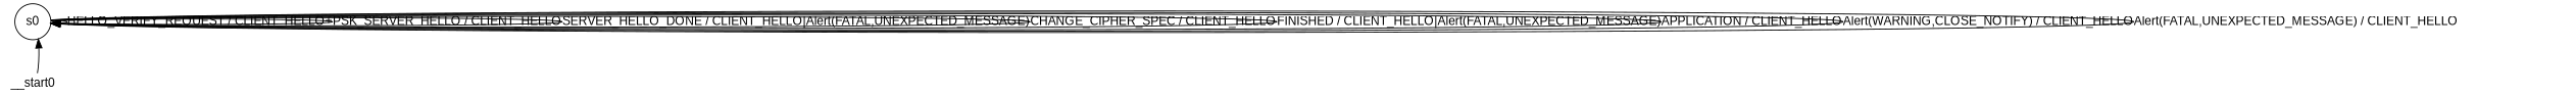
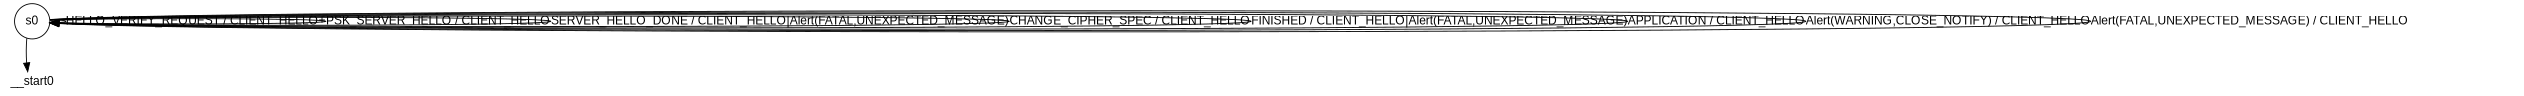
  digraph {
    fontname="Liberation Sans"
    node [fontname="Liberation Sans"]
    edge [fontname="Liberation Sans"]
    n1 [label=s0 shape=circle]
    __start0 [height=0 shape=none width=0]
    n1 -> n1 [label="HELLO_VERIFY_REQUEST / CLIENT_HELLO+"]
    n1 -> n1 [label="PSK_SERVER_HELLO / CLIENT_HELLO"]
    n1 -> n1 [label="SERVER_HELLO_DONE / CLIENT_HELLO|Alert(FATAL,UNEXPECTED_MESSAGE)"]
    n1 -> n1 [label="CHANGE_CIPHER_SPEC / CLIENT_HELLO"]
    n1 -> n1 [label="FINISHED / CLIENT_HELLO|Alert(FATAL,UNEXPECTED_MESSAGE)"]
    n1 -> n1 [label="APPLICATION / CLIENT_HELLO"]
    n1 -> n1 [label="Alert(WARNING,CLOSE_NOTIFY) / CLIENT_HELLO"]
    n1 -> n1 [label="Alert(FATAL,UNEXPECTED_MESSAGE) / CLIENT_HELLO"]
-   __start0 -> n1
+   n1 -> __start0
  }
